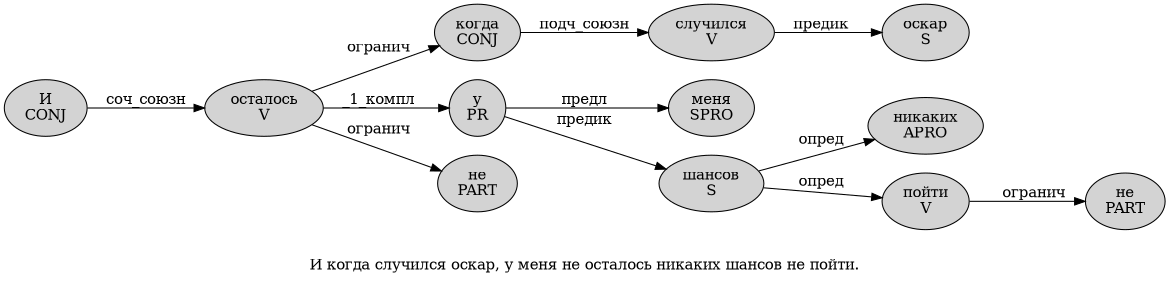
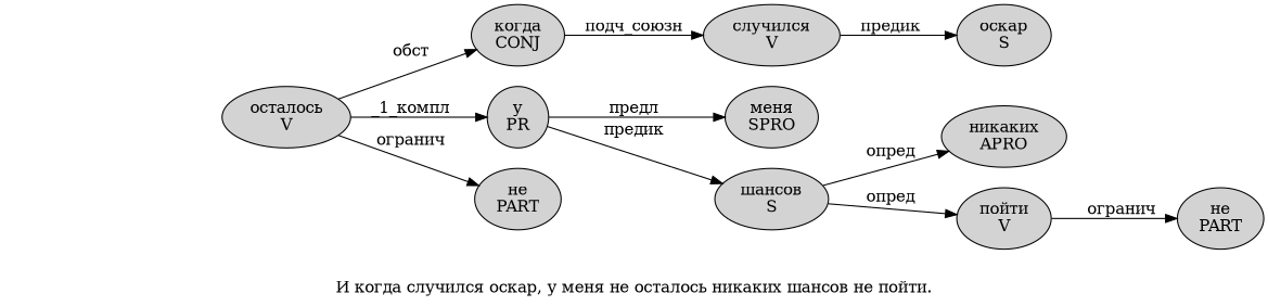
  digraph {
    label="И когда случился оскар, у меня не осталось никаких шансов не пойти."
    rankdir=LR
    node [fillcolor=lightgray penwidth=1 shape=ellipse style=filled]
-   n1 [label="И\nCONJ"]
    n2 [label="осталось\nV"]
    n3 [label="когда\nCONJ"]
    n4 [label="у\nPR"]
    n5 [label="не\nPART"]
    n6 [label="случился\nV"]
    n7 [label="оскар\nS"]
    n8 [label="меня\nSPRO"]
    n9 [label="шансов\nS"]
    n10 [label="никаких\nAPRO"]
    n11 [label="пойти\nV"]
    n12 [label="не\nPART"]
-   n1 -> n2 [label="соч_союзн"]
-   n2 -> n3 [label="огранич"]
+   n2 -> n3 [label="обст"]
    n2 -> n4 [label="_1_компл"]
    n2 -> n5 [label="огранич"]
    n3 -> n6 [label="подч_союзн"]
    n4 -> n8 [label="предл"]
    n4 -> n9 [label="предик"]
    n6 -> n7 [label="предик"]
    n9 -> n10 [label="опред"]
    n9 -> n11 [label="опред"]
    n11 -> n12 [label="огранич"]
  }
